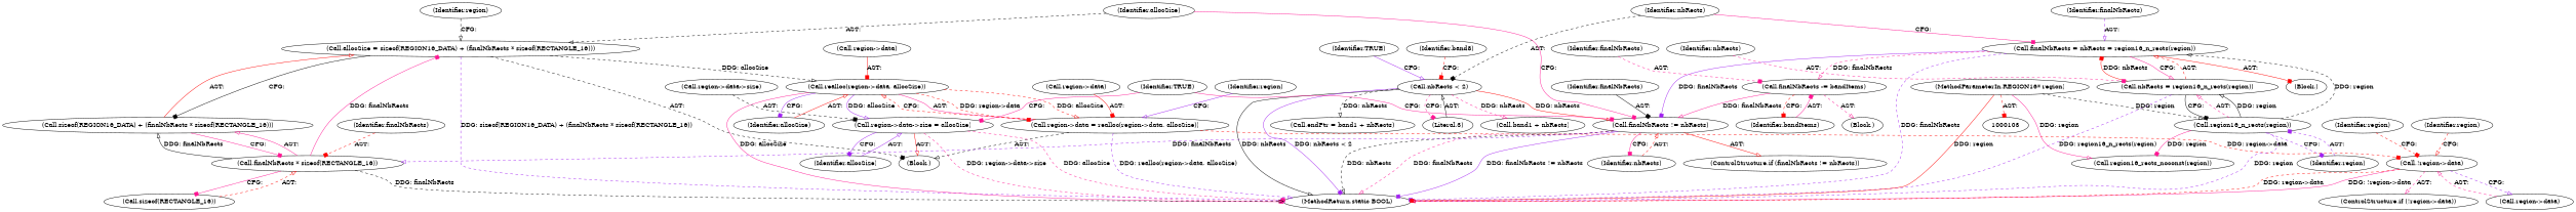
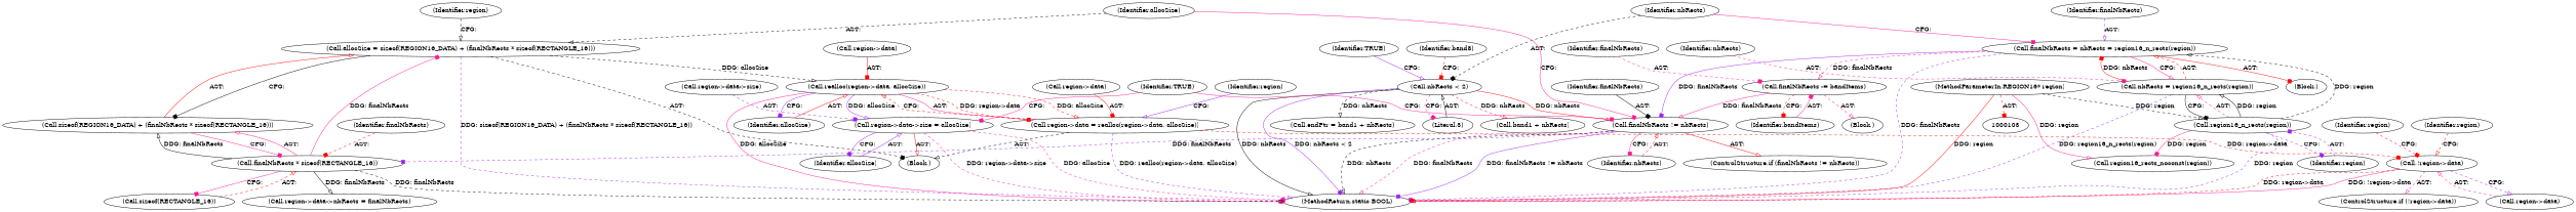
  digraph {
    edge [arrowhead=onormal color=deeppink style=dashed]
    n1 [label="(Call,allocSize = sizeof(REGION16_DATA) + (finalNbRects * sizeof(RECTANGLE_16)))"]
    n2 [label="(Call,realloc(region->data, allocSize))"]
    n3 [label="(MethodReturn,static BOOL)"]
    n4 [label="(Block,)"]
    n5 [label="(Call,sizeof(REGION16_DATA) + (finalNbRects * sizeof(RECTANGLE_16)))"]
    n6 [label="(Call,region->data = realloc(region->data, allocSize))"]
    n7 [label="(Call,region->data->size = allocSize)"]
    n8 [label="(Identifier,allocSize)"]
    n9 [label="(Call,finalNbRects * sizeof(RECTANGLE_16))"]
    n10 [label="(Call,sizeof(RECTANGLE_16))"]
+   n11 [label="(Call,region->data->nbRects = finalNbRects)"]
    n12 [label="(Call,finalNbRects != nbRects)"]
    n13 [label="(Identifier,nbRects)"]
    n14 [label="(ControlStructure,if (finalNbRects != nbRects))"]
    n15 [label="(Call,finalNbRects -= bandItems)"]
    n16 [label="(Identifier,bandItems)"]
    n17 [label="(Block,)"]
    n18 [label="(Call,finalNbRects = nbRects = region16_n_rects(region))"]
    n19 [label="(Call,nbRects = region16_n_rects(region))"]
    n20 [label="(Block,)"]
    n21 [label="(Call,region16_n_rects(region))"]
    n22 [label="(Identifier,region)"]
    n23 [label="(Call,region16_rects_noconst(region))"]
    n24 [label="(Call,nbRects < 2)"]
    n25 [label="(Call,band1 + nbRects)"]
    n26 [label="(Call,endPtr = band1 + nbRects)"]
    n27 [label="(Literal,3)"]
    n28 [label="(MethodParameterIn,REGION16* region)"]
    1000103
    n30 [label="(Call,!region->data)"]
    n31 [label="(Identifier,allocSize)"]
    n32 [label="(ControlStructure,if (!region->data))"]
    n33 [label="(Call,region->data)"]
    n34 [label="(Identifier,finalNbRects)"]
    n35 [label="(Identifier,nbRects)"]
    n36 [label="(Identifier,band8)"]
    n37 [label="(Identifier,region)"]
    n38 [label="(Identifier,region)"]
    n39 [label="(Call,region->data)"]
    n40 [label="(Call,region->data->size)"]
    n41 [label="(Identifier,region)"]
    n42 [label="(Identifier,region)"]
    n43 [label="(Identifier,TRUE)"]
    n44 [label="(Identifier,TRUE)"]
    n45 [label="(Identifier,nbRects)"]
    n46 [label="(Call,region->data)"]
    n47 [label="(Identifier,allocSize)"]
    n48 [label="(Identifier,finalNbRects)"]
    n49 [label="(Identifier,finalNbRects)"]
    n50 [label="(Identifier,finalNbRects)"]
    n1 -> n2 [color=black label="DDG: allocSize"]
    n1 -> n3 [arrowhead=box color=purple label="DDG: sizeof(REGION16_DATA) + (finalNbRects * sizeof(RECTANGLE_16))"]
    n1 -> n4 [arrowhead=box color=black label="AST: "]
    n1 -> n5 [arrowhead=box color=black label="CFG: " style=solid]
    n2 -> n3 [label="DDG: allocSize" style=solid]
    n2 -> n6 [label="AST: " style=solid]
    n2 -> n6 [arrowhead=box color=red label="DDG: region->data"]
    n2 -> n6 [color=red label="DDG: allocSize"]
    n2 -> n7 [color=purple label="DDG: allocSize" style=solid]
    n2 -> n8 [arrowhead=box color=purple label="CFG: " style=solid]
    n5 -> n1 [color=red label="AST: " style=solid]
    n5 -> n9 [arrowhead=box label="CFG: " style=solid]
    n6 -> n2 [color=red label="CFG: "]
    n6 -> n3 [color=purple label="DDG: realloc(region->data, allocSize)"]
    n6 -> n4 [color=black label="AST: "]
    n6 -> n30 [arrowhead=box color=red label="DDG: region->data"]
    n7 -> n3 [arrowhead=box label="DDG: allocSize"]
    n7 -> n3 [arrowhead=box label="DDG: region->data->size"]
    n7 -> n4 [color=red label="AST: " style=solid]
    n7 -> n31 [arrowhead=box color=purple label="CFG: " style=solid]
    n8 -> n2 [color=red label="AST: " style=solid]
    n9 -> n1 [arrowhead=box label="DDG: finalNbRects" style=solid]
    n9 -> n3 [color=black label="DDG: finalNbRects"]
    n9 -> n5 [label="AST: " style=solid]
    n9 -> n5 [color=black label="DDG: finalNbRects" style=solid]
    n9 -> n10 [arrowhead=box label="CFG: " style=solid]
+   n9 -> n11 [color=black label="DDG: finalNbRects" style=solid]
    n10 -> n9 [color=red label="AST: "]
    n12 -> n3 [label="DDG: finalNbRects"]
    n12 -> n3 [arrowhead=box color=purple label="DDG: finalNbRects != nbRects" style=solid]
    n12 -> n3 [color=black label="DDG: nbRects"]
-   n12 -> n9 [color=purple label="DDG: finalNbRects"]
+   n12 -> n9 [arrowhead=box color=purple label="DDG: finalNbRects"]
    n12 -> n13 [arrowhead=box label="CFG: " style=solid]
    n12 -> n14 [color=red label="AST: " style=solid]
    n13 -> n12 [color=red label="AST: "]
    n15 -> n12 [label="DDG: finalNbRects" style=solid]
    n15 -> n16 [arrowhead=box color=red label="CFG: "]
    n15 -> n17 [label="AST: "]
    n16 -> n15 [arrowhead=box label="AST: " style=solid]
    n18 -> n3 [arrowhead=box color=purple label="DDG: finalNbRects"]
    n18 -> n12 [arrowhead=box color=purple label="DDG: finalNbRects" style=solid]
    n18 -> n15 [label="DDG: finalNbRects"]
    n18 -> n19 [label="CFG: " style=solid]
    n18 -> n20 [arrowhead=box color=red label="AST: " style=solid]
    n19 -> n3 [color=purple label="DDG: region16_n_rects(region)"]
    n19 -> n18 [color=red label="AST: "]
    n19 -> n18 [arrowhead=box color=red label="DDG: nbRects" style=solid]
    n19 -> n21 [arrowhead=box color=black label="CFG: " style=solid]
    n21 -> n3 [color=purple label="DDG: region"]
    n21 -> n18 [color=black label="DDG: region"]
    n21 -> n19 [label="AST: "]
    n21 -> n19 [color=black label="DDG: region" style=solid]
    n21 -> n22 [arrowhead=box color=purple label="CFG: "]
    n21 -> n23 [arrowhead=box label="DDG: region" style=solid]
    n22 -> n21 [arrowhead=box color=purple label="AST: "]
    n24 -> n3 [color=black label="DDG: nbRects" style=solid]
    n24 -> n3 [arrowhead=box color=purple label="DDG: nbRects < 2" style=solid]
    n24 -> n12 [color=red label="DDG: nbRects" style=solid]
-   n24 -> n25 [label="DDG: nbRects"]
+   n24 -> n25 [color=red label="DDG: nbRects"]
    n24 -> n26 [color=black label="DDG: nbRects"]
    n24 -> n27 [arrowhead=box label="CFG: "]
    n27 -> n24 [color=black label="AST: " style=solid]
    n28 -> n3 [arrowhead=box color=red label="DDG: region" style=solid]
    n28 -> n21 [color=black label="DDG: region"]
    n28 -> n23 [label="DDG: region" style=solid]
    n28 -> 1000103 [arrowhead=box color=red label="AST: "]
    n30 -> n3 [label="DDG: !region->data" style=solid]
    n30 -> n3 [color=red label="DDG: region->data"]
    n30 -> n32 [label="AST: "]
    n30 -> n33 [color=purple label="CFG: "]
    n31 -> n7 [color=purple label="AST: " style=solid]
    n33 -> n30 [label="AST: "]
    n34 -> n18 [color=purple label="AST: "]
    n35 -> n19 [arrowhead=box label="AST: "]
    n36 -> n24 [arrowhead=box color=red label="CFG: "]
    n37 -> n30 [color=red label="CFG: "]
    n38 -> n30 [arrowhead=box color=red label="CFG: "]
    n39 -> n6 [arrowhead=box color=red label="AST: " style=solid]
-   n40 -> n7 [arrowhead=box color=black label="AST: "]
+   n40 -> n7 [arrowhead=box color=purple label="AST: "]
    n41 -> n1 [color=black label="CFG: "]
    n42 -> n6 [color=purple label="CFG: " style=solid]
    n43 -> n7 [arrowhead=box label="CFG: " style=solid]
    n43 -> n12 [arrowhead=box label="CFG: " style=solid]
    n44 -> n24 [color=purple label="CFG: " style=solid]
    n45 -> n18 [arrowhead=box label="CFG: " style=solid]
    n45 -> n24 [arrowhead=box color=black label="AST: "]
    n46 -> n2 [arrowhead=box color=red label="AST: " style=solid]
    n47 -> n1 [color=black label="AST: "]
    n47 -> n12 [arrowhead=box label="CFG: " style=solid]
    n48 -> n9 [arrowhead=box color=red label="AST: "]
    n49 -> n15 [arrowhead=box label="AST: "]
    n50 -> n12 [arrowhead=box color=black label="AST: " style=solid]
  }
